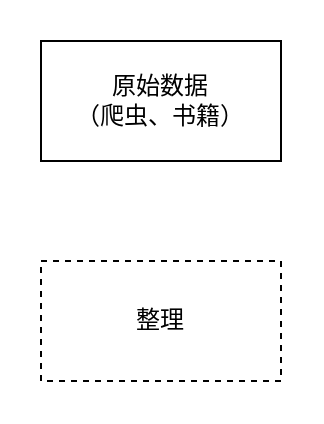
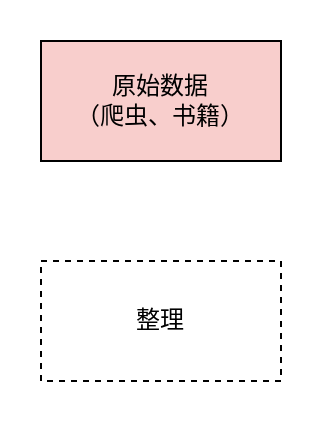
  <mxCell id="0" />
  <mxCell id="1" parent="0" />
- <mxCell id="2" value="原始数据&lt;br&gt;（爬虫、书籍）" style="rounded=0;whiteSpace=wrap;html=1;" vertex="1" parent="1"><mxGeometry x="20" y="20" width="120" height="60" as="geometry" /></mxCell>
+ <mxCell id="2" value="原始数据&lt;br&gt;（爬虫、书籍）" style="rounded=0;whiteSpace=wrap;html=1;fillColor=#f8cecc;" vertex="1" parent="1"><mxGeometry x="20" y="20" width="120" height="60" as="geometry" /></mxCell>
  <mxCell id="3" value="整理" style="rounded=0;whiteSpace=wrap;html=1;dashed=1;" vertex="1" parent="1"><mxGeometry x="20" y="130" width="120" height="60" as="geometry" /></mxCell>
